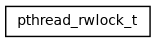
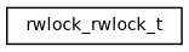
  digraph {
    rankdir=LR
-   n1 [color=black fillcolor=white fontname=Helvetica fontsize=10 height=0.2 label=pthread_rwlock_t shape=record style=filled width=0.4]
+   n1 [color=black fillcolor=white fontname=Helvetica fontsize=10 height=0.2 label=rwlock_rwlock_t shape=record style=filled width=0.4]
  }
